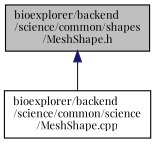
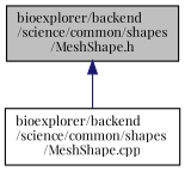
  digraph {
    fontname="Playfair Display"
    node [color=black fontname="Playfair Display" fontsize=10 shape=record style=filled]
    n1 [fillcolor=grey75 fontcolor=black height=0.2 label="bioexplorer/backend\l/science/common/shapes\l/MeshShape.h" width=0.4]
-   n2 [fillcolor=white height=0.2 label="bioexplorer/backend\l/science/common/science\l/MeshShape.cpp" width=0.4]
+   n2 [fillcolor=white height=0.2 label="bioexplorer/backend\l/science/common/shapes\l/MeshShape.cpp" width=0.4]
    n1 -> n2 [color=midnightblue dir=back fontname="Playfair Display" fontsize=10 labelfontname=Helvetica labelfontsize=10 style=solid]
  }
